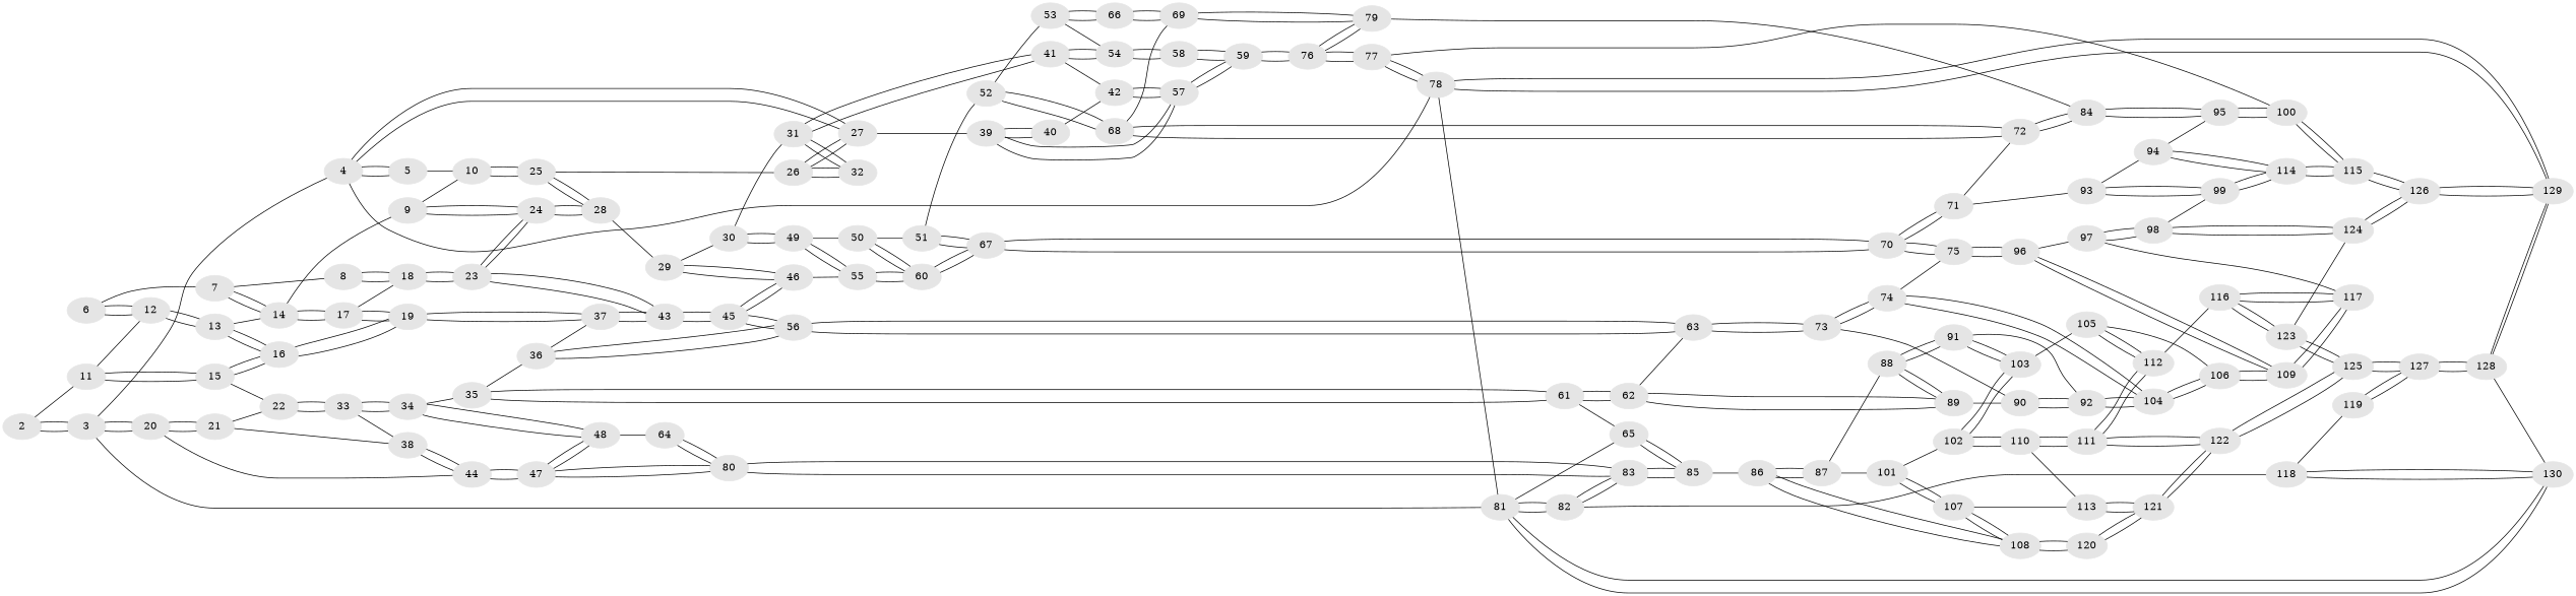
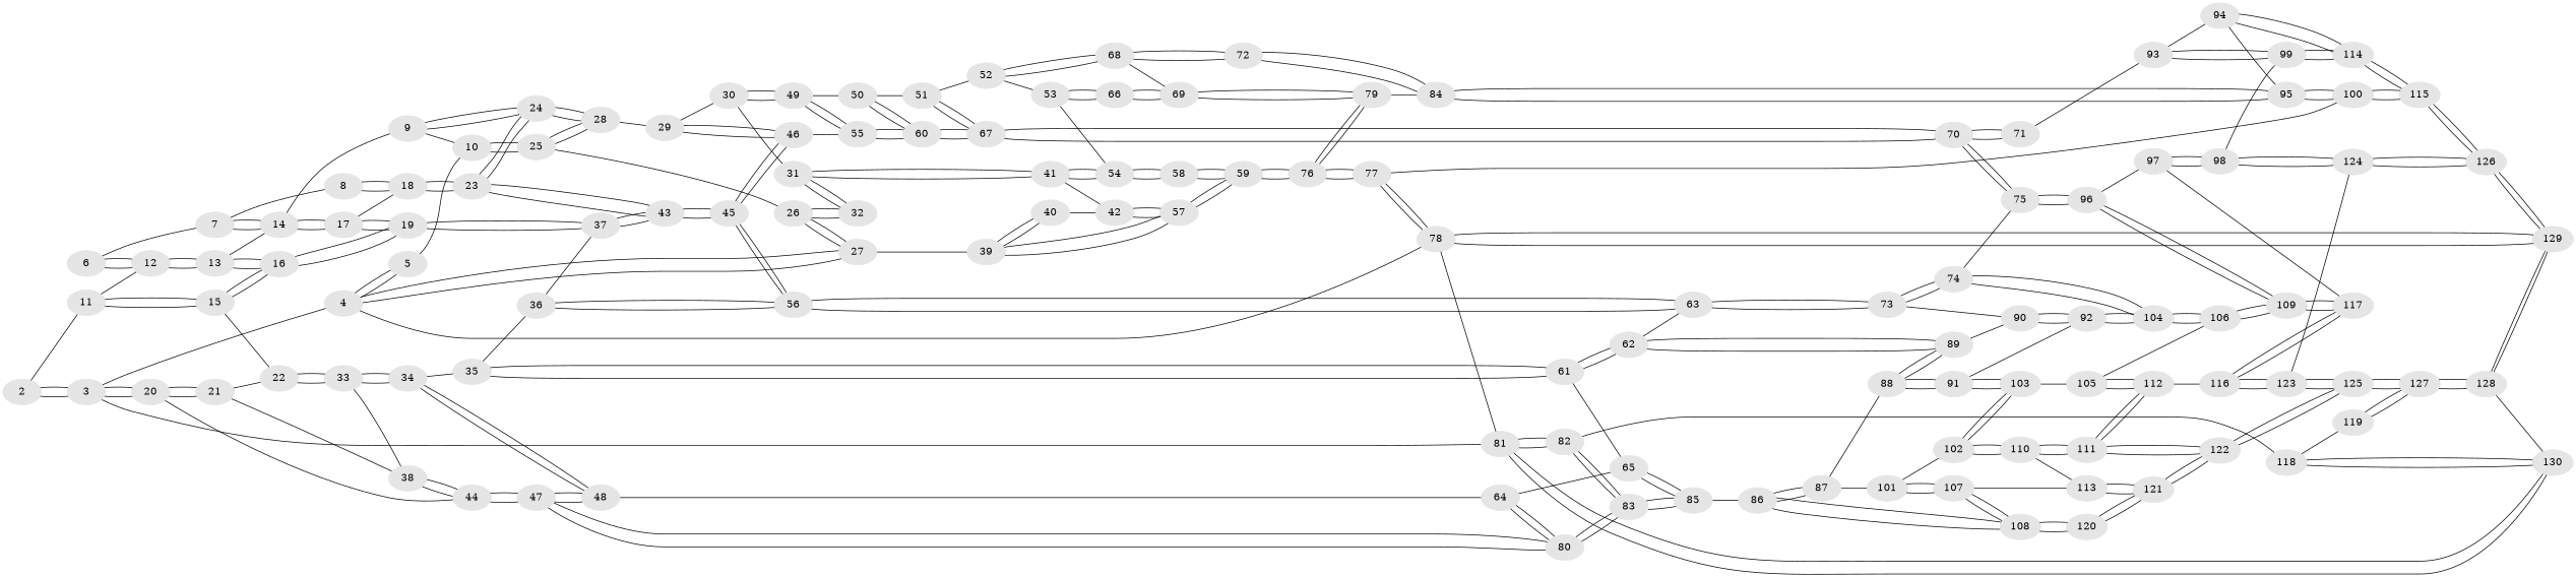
  graph {
    rankdir=LR
    node [color=gray90 style=filled]
    2
    3
    11
    6
    7
    12
    4
    20
    81
    15
    5
    27
    78
    21
    44
    82
    130
    10
    39
    129
    25
    8
    14
    13
    18
    9
    17
    24
    23
    28
    26
    16
    22
    19
    33
    37
    43
    38
    47
    34
    45
    29
    32
    40
    57
    30
    46
    31
    49
    55
    41
    50
    42
    54
    35
    48
    36
    61
    64
    56
    62
    65
    63
    59
    58
    80
    60
    83
    51
    52
    67
    53
    68
    70
    66
    69
    72
    73
    76
    79
    77
    89
    85
    90
    74
    86
    71
    75
    84
    93
    96
    94
    99
    95
    104
    92
    106
    97
    109
    100
    115
    118
    119
    87
    108
    88
    101
    120
    91
    102
    107
    103
    105
    114
    98
    117
    124
    126
    110
    113
    111
    112
    116
    121
    122
    125
    123
    127
    128
    2 -- 3
    2 -- 3
    2 -- 11
    3 -- 4
    3 -- 20
    3 -- 20
    3 -- 81
    11 -- 12
    11 -- 15
    11 -- 15
    6 -- 7
    6 -- 12
    6 -- 12
    7 -- 8
    7 -- 14
    7 -- 14
    12 -- 13
    12 -- 13
    4 -- 5
    4 -- 5
    4 -- 27
    4 -- 27
    4 -- 78
    20 -- 21
    20 -- 21
    20 -- 44
    81 -- 82
    81 -- 82
    81 -- 130
    81 -- 130
    15 -- 16
    15 -- 16
    15 -- 22
    5 -- 10
    27 -- 39
    78 -- 81
    78 -- 129
    78 -- 129
    21 -- 22
    21 -- 38
    44 -- 47
    44 -- 47
    82 -- 83
    82 -- 83
    82 -- 118
    10 -- 25
    10 -- 25
    39 -- 40
    39 -- 40
    39 -- 57
    39 -- 57
    25 -- 28
    25 -- 28
    25 -- 26
    8 -- 18
    8 -- 18
    14 -- 9
    14 -- 17
    14 -- 17
    13 -- 14
    13 -- 16
    13 -- 16
    18 -- 23
    18 -- 23
    9 -- 10
    9 -- 24
    9 -- 24
    17 -- 18
    17 -- 19
    17 -- 19
    24 -- 28
    24 -- 28
    23 -- 24
    23 -- 24
    23 -- 43
    23 -- 43
    28 -- 29
    26 -- 27
    26 -- 27
    26 -- 32
    26 -- 32
    16 -- 19
    16 -- 19
    22 -- 33
    22 -- 33
    19 -- 37
    19 -- 37
    33 -- 38
    33 -- 34
    33 -- 34
    37 -- 43
    37 -- 43
    43 -- 45
    43 -- 45
    38 -- 44
    38 -- 44
    47 -- 48
    47 -- 48
    47 -- 80
    47 -- 80
    34 -- 35
    34 -- 48
    34 -- 48
    45 -- 46
    45 -- 46
    45 -- 56
    45 -- 56
    29 -- 30
    29 -- 46
    29 -- 46
    40 -- 42
    57 -- 59
    57 -- 59
    30 -- 31
    30 -- 49
    30 -- 49
    46 -- 55
    31 -- 32
    31 -- 32
    31 -- 41
    31 -- 41
    49 -- 55
    49 -- 55
    49 -- 50
    55 -- 60
    55 -- 60
    41 -- 42
    41 -- 54
    41 -- 54
    50 -- 60
    50 -- 60
    50 -- 51
    42 -- 57
    42 -- 57
    54 -- 58
    54 -- 58
    35 -- 36
    35 -- 61
    35 -- 61
    48 -- 64
    36 -- 37
    36 -- 56
    36 -- 56
    61 -- 62
    61 -- 62
    61 -- 65
-   81 -- 65
+   64 -- 65
    64 -- 80
    64 -- 80
    56 -- 63
    56 -- 63
    62 -- 63
    62 -- 89
    62 -- 89
    65 -- 85
    65 -- 85
    63 -- 73
    63 -- 73
    59 -- 76
    59 -- 76
    58 -- 59
    58 -- 59
    80 -- 83
    80 -- 83
    60 -- 67
    60 -- 67
    83 -- 85
    83 -- 85
    51 -- 52
    51 -- 67
    51 -- 67
    52 -- 53
    52 -- 68
    52 -- 68
    67 -- 70
    67 -- 70
    53 -- 54
    53 -- 66
    53 -- 66
    68 -- 69
    68 -- 72
    68 -- 72
    70 -- 71
    70 -- 71
    70 -- 75
    70 -- 75
    66 -- 69
    66 -- 69
    69 -- 79
    69 -- 79
    72 -- 84
    72 -- 84
    73 -- 90
    73 -- 74
    73 -- 74
    76 -- 79
    76 -- 79
    76 -- 77
    76 -- 77
    79 -- 84
    77 -- 78
    77 -- 78
    77 -- 100
    89 -- 90
    85 -- 86
    90 -- 92
    90 -- 92
    74 -- 75
    74 -- 104
    74 -- 104
    86 -- 87
    86 -- 87
    86 -- 108
    86 -- 108
-   71 -- 72
    71 -- 93
    75 -- 96
    75 -- 96
    84 -- 95
    84 -- 95
    93 -- 94
    93 -- 99
    93 -- 99
    96 -- 97
    96 -- 109
    96 -- 109
    94 -- 95
    94 -- 114
    94 -- 114
    99 -- 114
    99 -- 114
    95 -- 100
    95 -- 100
    104 -- 106
    104 -- 106
    92 -- 104
    92 -- 104
    106 -- 109
    106 -- 109
    97 -- 98
    97 -- 98
    97 -- 117
    109 -- 117
    109 -- 117
    100 -- 115
    100 -- 115
    115 -- 126
    115 -- 126
    118 -- 130
    118 -- 130
    118 -- 119
    119 -- 127
    119 -- 127
    87 -- 88
    87 -- 101
    108 -- 120
    108 -- 120
    88 -- 89
    88 -- 89
    88 -- 91
    88 -- 91
    101 -- 102
    101 -- 107
    101 -- 107
    120 -- 121
    120 -- 121
    91 -- 92
    91 -- 103
    91 -- 103
    102 -- 103
    102 -- 103
    102 -- 110
    102 -- 110
    107 -- 108
    107 -- 108
    107 -- 113
    103 -- 105
    105 -- 106
    105 -- 112
    105 -- 112
    114 -- 115
    114 -- 115
    98 -- 99
    98 -- 124
    98 -- 124
    124 -- 126
    124 -- 126
    126 -- 129
    126 -- 129
    110 -- 113
    110 -- 111
    110 -- 111
    113 -- 121
    113 -- 121
    111 -- 112
    111 -- 112
    111 -- 122
    111 -- 122
    112 -- 116
    116 -- 117
    116 -- 117
    116 -- 123
    116 -- 123
    121 -- 122
    121 -- 122
    122 -- 125
    122 -- 125
    125 -- 127
    125 -- 127
    123 -- 124
    123 -- 125
    123 -- 125
    127 -- 128
    127 -- 128
    128 -- 130
    128 -- 129
    128 -- 129
  }
